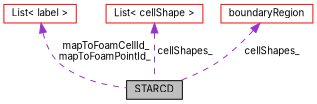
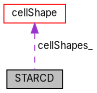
  digraph {
    fontname=Inter
    node [color=red fontname=Inter fontsize=10 shape=record]
    edge [color=darkorchid3 dir=back fontname=Inter fontsize=10 labelfontname=Helvetica labelfontsize=10 style=dashed]
    n1 [color=black fillcolor=grey75 fontcolor=black height=0.2 label=STARCD style=filled width=0.4]
-   n2 [height=0.2 label="List\< label \>" width=0.4]
-   n3 [height=0.2 label="List\< cellShape \>" width=0.4]
-   n4 [height=0.2 label=boundaryRegion width=0.4]
-   n2 -> n1 [label=" mapToFoamCellId_\nmapToFoamPointId_"]
-   n3 -> n1 [label=" cellShapes_"]
+   n4 [height=0.2 label=cellShape width=0.4]
    n4 -> n1 [label=" cellShapes_"]
  }
